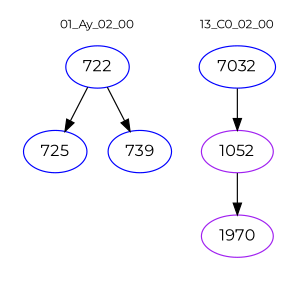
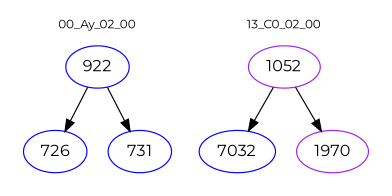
  digraph {
    fontname=Montserrat
    node [color=blue fontname=Montserrat]
    edge [color=black fontname=Montserrat]
-   n1 [label=722]
-   n2 [label=725]
-   n3 [label=739]
+   n1 [label=922]
+   n2 [label=726]
+   n3 [label=731]
    n4 [color=purple label=1052]
    n5 [label=7032]
    n6 [color=purple label=1970]
    subgraph cluster_1 {
      color=white
      fontsize=10
-     label="01_Ay_02_00"
+     label="00_Ay_02_00"
      n1
      n2
      n3
    }
    subgraph cluster_2 {
      color=white
      fontsize=10
      label="13_C0_02_00"
      n4
      n5
      n6
    }
    n1 -> n2
    n1 -> n3
-   n5 -> n4
+   n4 -> n5
    n4 -> n6
  }
